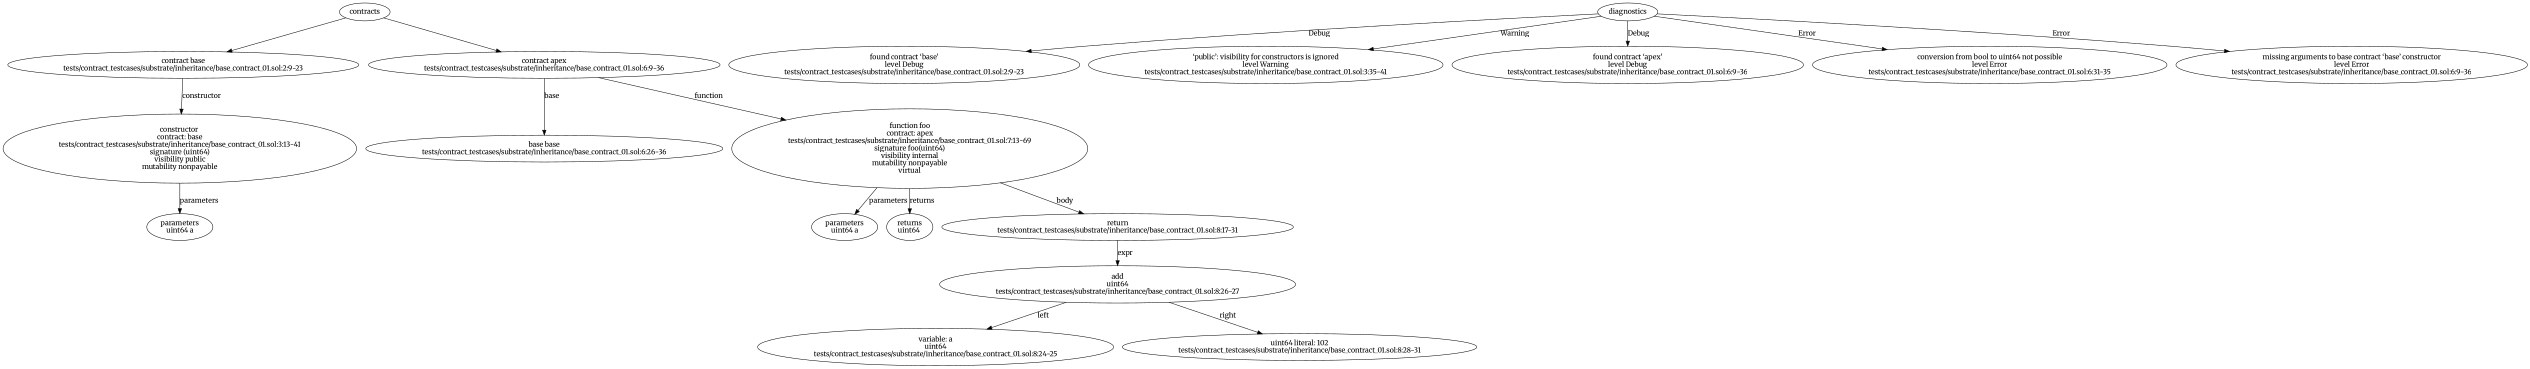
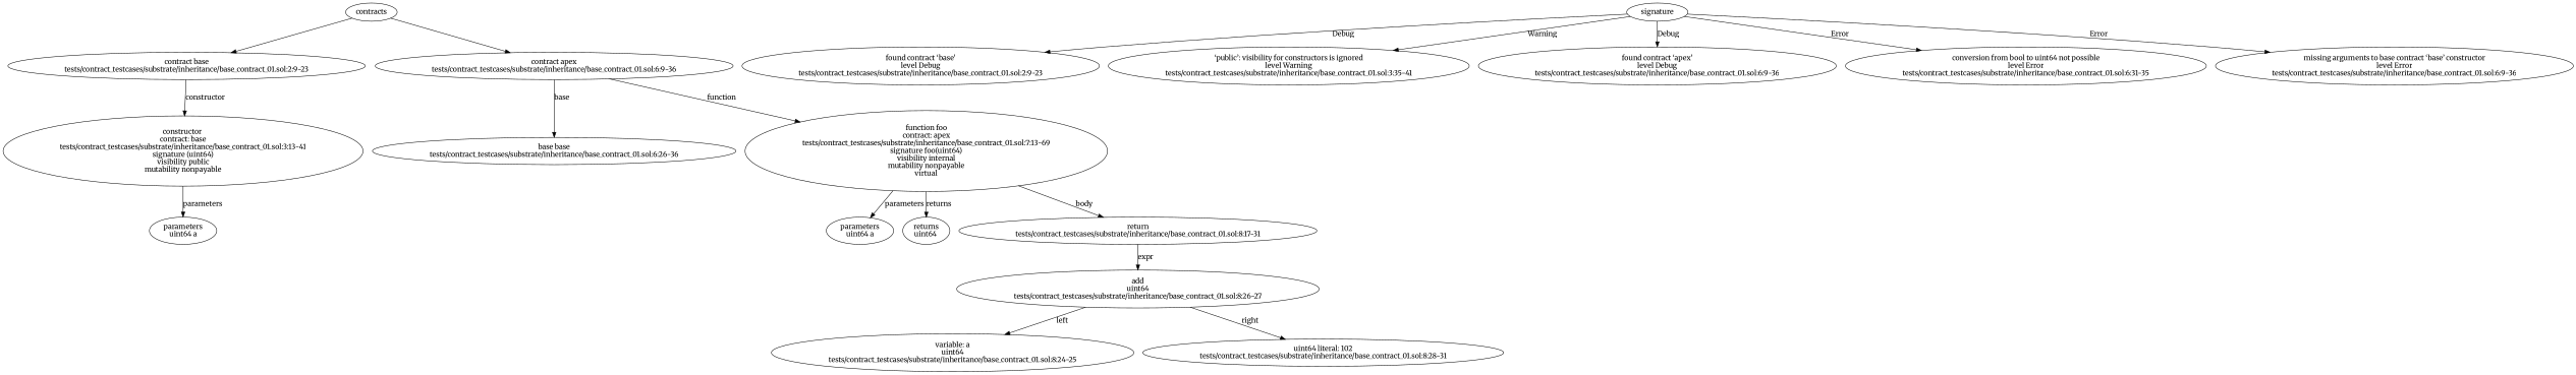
  strict digraph {
    fontname=Merriweather
    node [fontname=Merriweather]
    edge [fontname=Merriweather]
    n1 [label="contract base\ntests/contract_testcases/substrate/inheritance/base_contract_01.sol:2:9-23"]
    n2 [label="constructor \ncontract: base\ntests/contract_testcases/substrate/inheritance/base_contract_01.sol:3:13-41\nsignature (uint64)\nvisibility public\nmutability nonpayable"]
    n3 [label="parameters\nuint64 a"]
    n4 [label="contract apex\ntests/contract_testcases/substrate/inheritance/base_contract_01.sol:6:9-36"]
    n5 [label="base base\ntests/contract_testcases/substrate/inheritance/base_contract_01.sol:6:26-36"]
    n6 [label="function foo\ncontract: apex\ntests/contract_testcases/substrate/inheritance/base_contract_01.sol:7:13-69\nsignature foo(uint64)\nvisibility internal\nmutability nonpayable\nvirtual"]
    n7 [label="parameters\nuint64 a"]
    n8 [label="returns\nuint64 "]
    n9 [label="return\ntests/contract_testcases/substrate/inheritance/base_contract_01.sol:8:17-31"]
    n10 [label="add\nuint64\ntests/contract_testcases/substrate/inheritance/base_contract_01.sol:8:26-27"]
    n11 [label="variable: a\nuint64\ntests/contract_testcases/substrate/inheritance/base_contract_01.sol:8:24-25"]
    n12 [label="uint64 literal: 102\ntests/contract_testcases/substrate/inheritance/base_contract_01.sol:8:28-31"]
    n13 [label="found contract ‘base’\nlevel Debug\ntests/contract_testcases/substrate/inheritance/base_contract_01.sol:2:9-23"]
    n14 [label="‘public’: visibility for constructors is ignored\nlevel Warning\ntests/contract_testcases/substrate/inheritance/base_contract_01.sol:3:35-41"]
    n15 [label="found contract ‘apex’\nlevel Debug\ntests/contract_testcases/substrate/inheritance/base_contract_01.sol:6:9-36"]
    n16 [label="conversion from bool to uint64 not possible\nlevel Error\ntests/contract_testcases/substrate/inheritance/base_contract_01.sol:6:31-35"]
    n17 [label="missing arguments to base contract ‘base’ constructor\nlevel Error\ntests/contract_testcases/substrate/inheritance/base_contract_01.sol:6:9-36"]
    contracts
-   diagnostics
+   diagnostics [label=signature]
    n1 -> n2 [label=constructor]
    n2 -> n3 [label=parameters]
    n4 -> n5 [label=base]
    n4 -> n6 [label=function]
    n6 -> n7 [label=parameters]
    n6 -> n8 [label=returns]
    n6 -> n9 [label=body]
    n9 -> n10 [label=expr]
    n10 -> n11 [label=left]
    n10 -> n12 [label=right]
    contracts -> n1
    contracts -> n4
    diagnostics -> n13 [label=Debug]
    diagnostics -> n14 [label=Warning]
    diagnostics -> n15 [label=Debug]
    diagnostics -> n16 [label=Error]
    diagnostics -> n17 [label=Error]
  }
